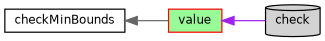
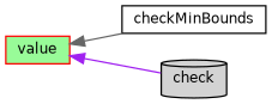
  digraph {
    rankdir=LR
    node [color=black fontname=Helvetica fontsize=10 shape=box style=filled]
    edge [dir=back fontname=Helvetica fontsize=10 labelfontname=Helvetica labelfontsize=10 style=solid]
    n1 [fillcolor=white fontcolor=black height=0.2 label=checkMinBounds width=0.4]
    n2 [color=red fillcolor=palegreen height=0.2 label=value width=0.4]
    n3 [fillcolor=lightgrey height=0.2 label=check shape=cylinder width=0.4]
-   n1 -> n2 [color=gray40]
+   n2 -> n1 [color=gray40]
    n2 -> n3 [color=purple]
  }
